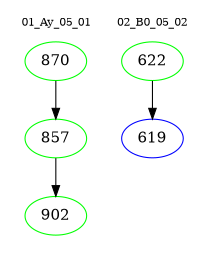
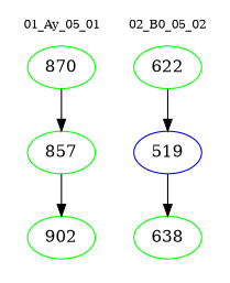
  digraph {
    node [color=green]
    edge [color=black]
    n1 [label=870]
    n2 [label=857]
    n3 [label=902]
    n4 [label=622]
-   n5 [color=blue label=619]
+   n5 [color=blue label=519]
+   n6 [label=638]
    subgraph cluster_1 {
      color=white
      fontsize=10
      label="01_Ay_05_01"
      n1
      n2
      n3
    }
    subgraph cluster_2 {
      color=white
      fontsize=10
      label="02_B0_05_02"
      n4
      n5
+     n6
    }
    n1 -> n2
    n2 -> n3
    n4 -> n5
+   n5 -> n6
  }
